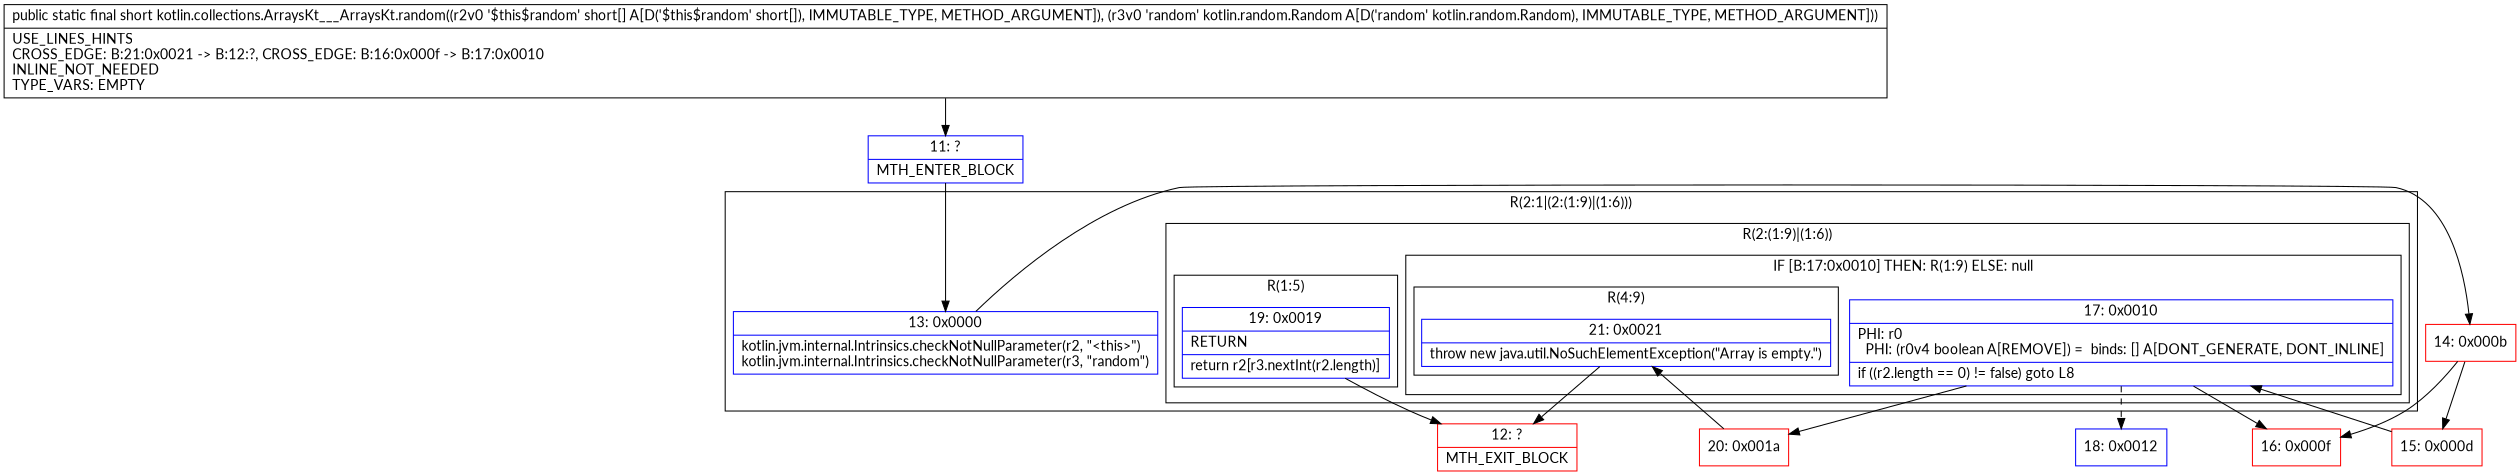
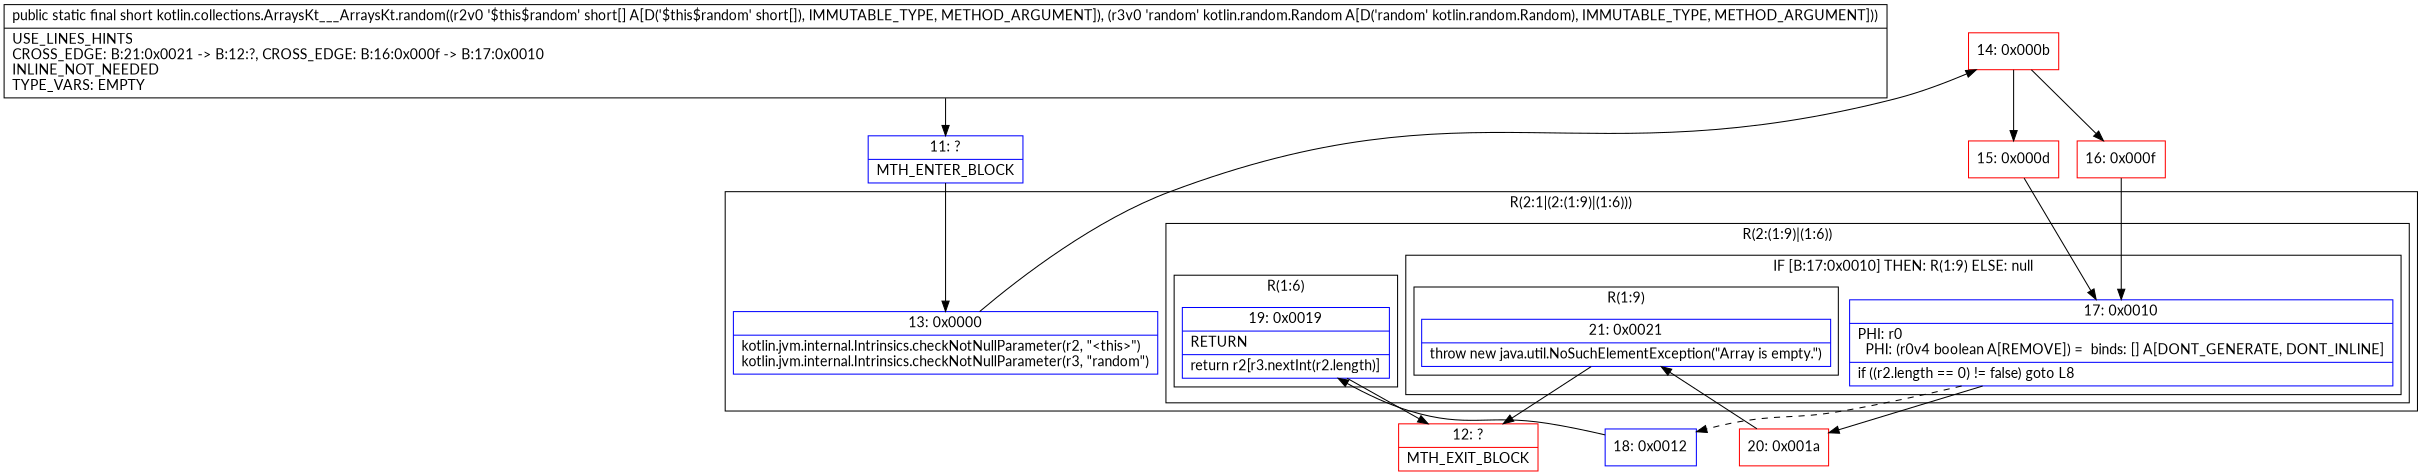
  digraph {
    fontname=Lato
    node [color=blue fontname=Lato shape=record]
    edge [fontname=Lato]
    n1 [label="{21\:\ 0x0021|throw new java.util.NoSuchElementException(\"Array is empty.\")\l}"]
    n2 [label="{17\:\ 0x0010|PHI: r0 \l  PHI: (r0v4 boolean A[REMOVE]) =  binds: [] A[DONT_GENERATE, DONT_INLINE]\l|if ((r2.length == 0) != false) goto L8\l}"]
    n3 [label="{19\:\ 0x0019|RETURN\l|return r2[r3.nextInt(r2.length)]\l}"]
    n4 [label="{13\:\ 0x0000|kotlin.jvm.internal.Intrinsics.checkNotNullParameter(r2, \"\<this\>\")\lkotlin.jvm.internal.Intrinsics.checkNotNullParameter(r3, \"random\")\l}"]
    n5 [color=red label="{12\:\ ?|MTH_EXIT_BLOCK\l}"]
    n6 [label="{18\:\ 0x0012}"]
    n7 [color=red label="{20\:\ 0x001a}"]
    n8 [color=red label="{14\:\ 0x000b}"]
    n9 [color=red label="{15\:\ 0x000d}"]
    n10 [color=red label="{16\:\ 0x000f}"]
    n11 [label="{11\:\ ?|MTH_ENTER_BLOCK\l}"]
    n12 [label="{public static final short kotlin.collections.ArraysKt___ArraysKt.random((r2v0 '$this$random' short[] A[D('$this$random' short[]), IMMUTABLE_TYPE, METHOD_ARGUMENT]), (r3v0 'random' kotlin.random.Random A[D('random' kotlin.random.Random), IMMUTABLE_TYPE, METHOD_ARGUMENT]))  | USE_LINES_HINTS\lCROSS_EDGE: B:21:0x0021 \-\> B:12:?, CROSS_EDGE: B:16:0x000f \-\> B:17:0x0010\lINLINE_NOT_NEEDED\lTYPE_VARS: EMPTY\l}" color=""]
    subgraph cluster_1 {
      label="R(2:1|(2:(1:9)|(1:6)))"
      n4
      subgraph cluster_2 {
        label="R(2:(1:9)|(1:6))"
        subgraph cluster_3 {
          label="IF [B:17:0x0010] THEN: R(1:9) ELSE: null"
          n2
          subgraph cluster_4 {
-           label="R(4:9)"
+           label="R(1:9)"
            n1
          }
        }
        subgraph cluster_5 {
-         label="R(1:5)"
+         label="R(1:6)"
          n3
        }
      }
    }
    n1 -> n5
    n2 -> n6 [style=dashed]
    n2 -> n7
    n3 -> n5
    n4 -> n8
+   n6 -> n3
    n7 -> n1
    n8 -> n9
    n8 -> n10
    n9 -> n2
-   n2 -> n10
+   n10 -> n2
    n11 -> n4
    n12 -> n11
  }
